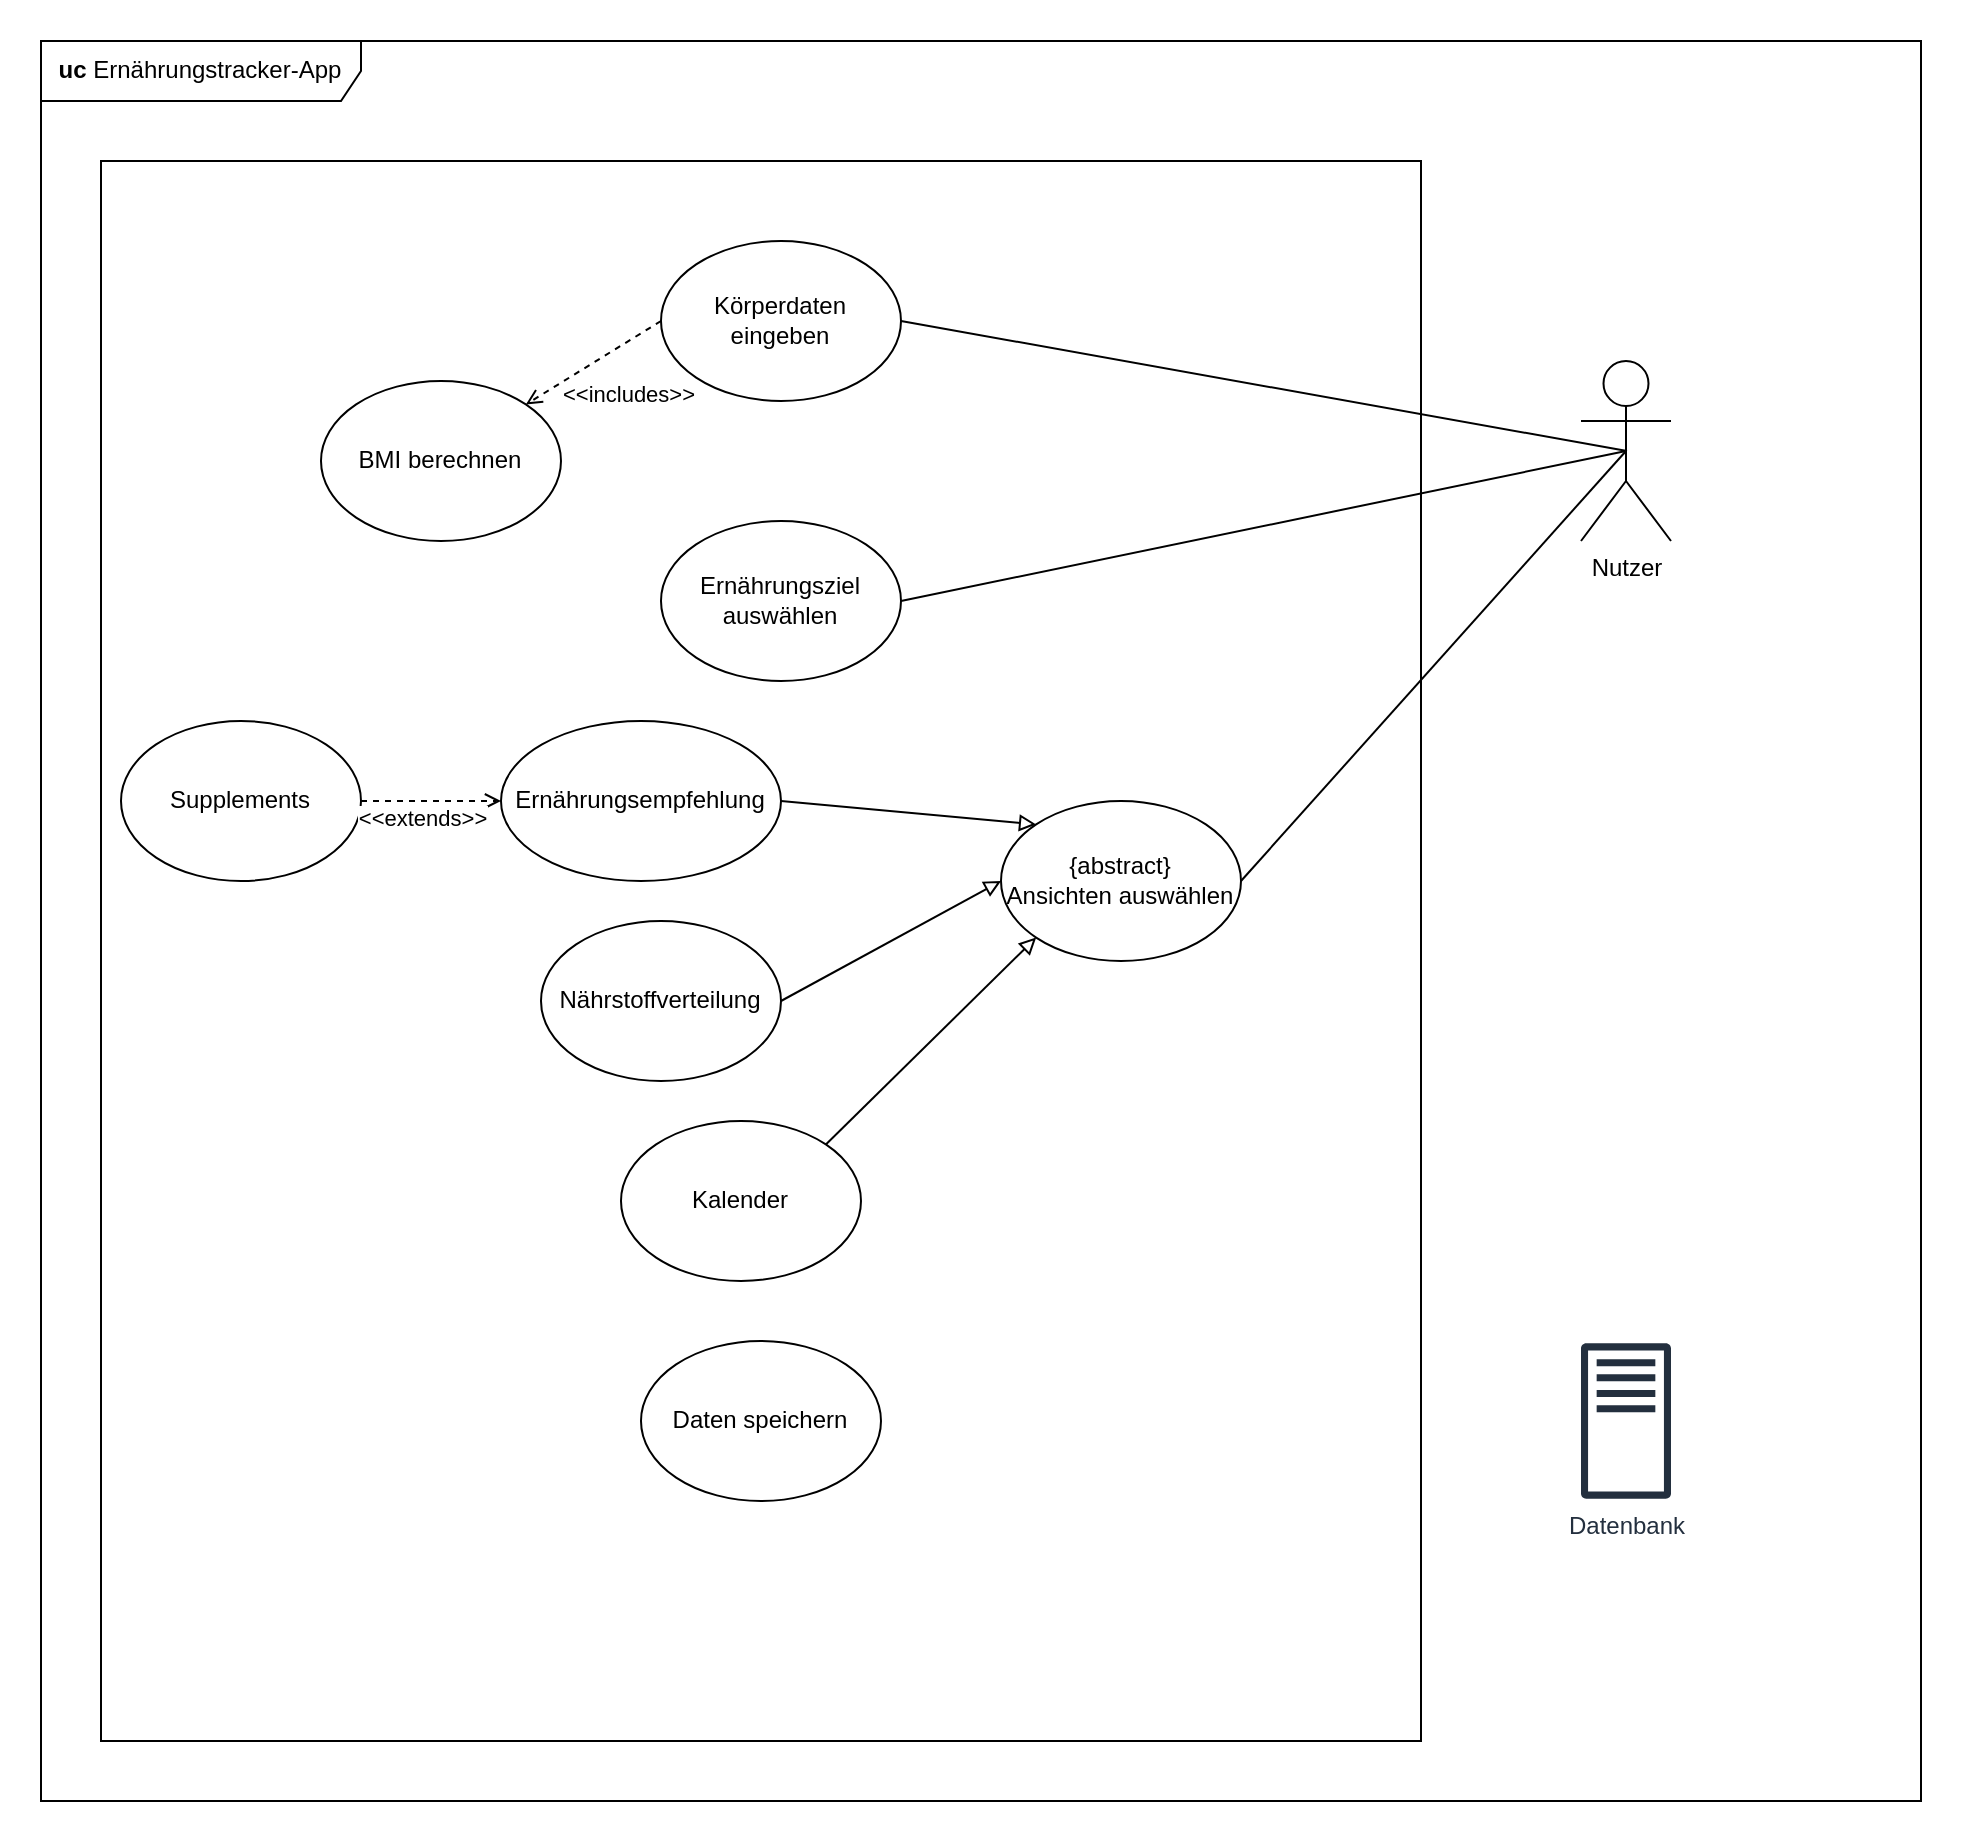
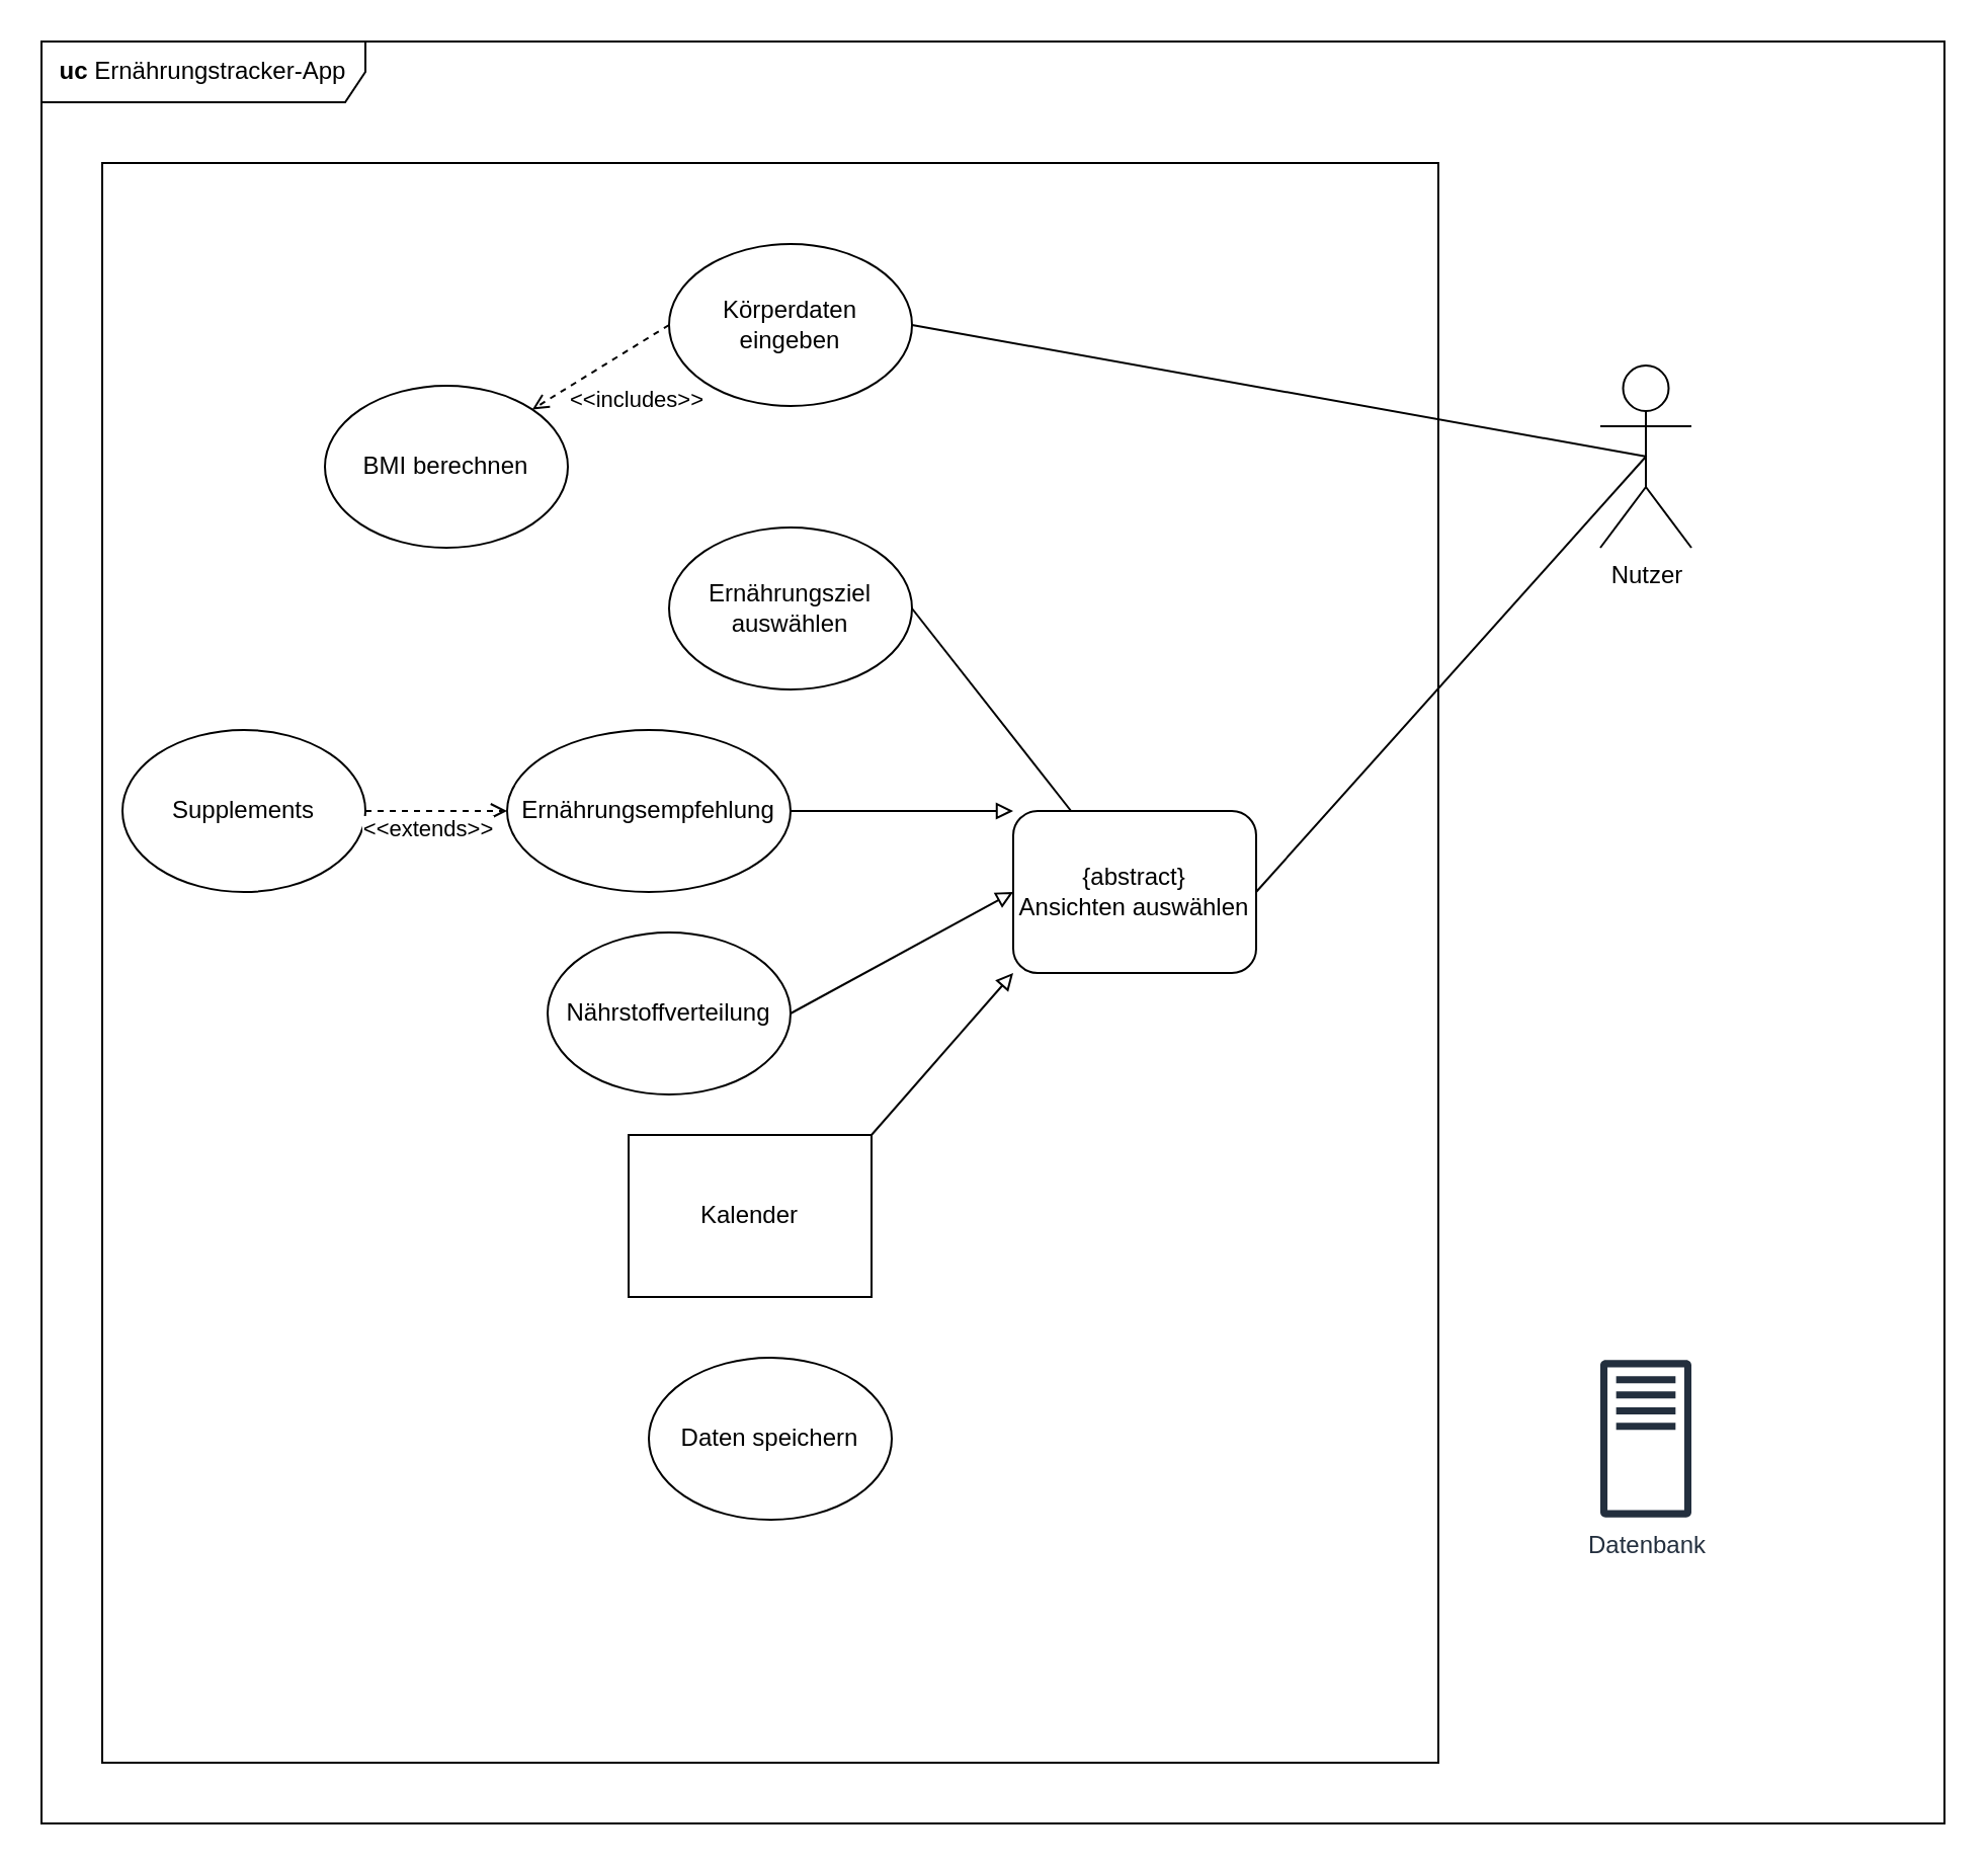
  <mxCell id="0" />
  <mxCell id="1" parent="0" />
  <mxCell id="2" value="&lt;b&gt;uc&lt;/b&gt;&amp;nbsp;Ernährungstracker-App" style="shape=umlFrame;whiteSpace=wrap;html=1;width=160;height=30;" parent="1" vertex="1"><mxGeometry x="20" y="20" width="940" height="880" as="geometry" /></mxCell>
  <mxCell id="3" value="" style="rounded=0;whiteSpace=wrap;html=1;fillColor=none;" parent="1" vertex="1"><mxGeometry x="50" y="80" width="660" height="790" as="geometry" /></mxCell>
  <mxCell id="4" value="Nutzer" style="shape=umlActor;verticalLabelPosition=bottom;verticalAlign=top;html=1;fillColor=none;" parent="1" vertex="1"><mxGeometry x="790" y="180" width="45" height="90" as="geometry" /></mxCell>
  <mxCell id="5" style="rounded=0;orthogonalLoop=1;jettySize=auto;html=1;exitX=1;exitY=0.5;exitDx=0;exitDy=0;endArrow=none;endFill=0;" parent="1" source="8" edge="1"><mxGeometry relative="1" as="geometry"><mxPoint x="813" y="225" as="targetPoint" /></mxGeometry></mxCell>
  <mxCell id="6" style="edgeStyle=none;rounded=0;orthogonalLoop=1;jettySize=auto;html=1;exitX=0;exitY=0.5;exitDx=0;exitDy=0;entryX=1;entryY=0;entryDx=0;entryDy=0;endArrow=open;endFill=0;dashed=1;" parent="1" source="8" target="9" edge="1"><mxGeometry relative="1" as="geometry" /></mxCell>
  <mxCell id="7" value="&amp;lt;&amp;lt;includes&amp;gt;&amp;gt;" style="edgeLabel;html=1;align=center;verticalAlign=middle;resizable=0;points=[];" parent="6" vertex="1" connectable="0"><mxGeometry x="0.332" y="4" relative="1" as="geometry"><mxPoint x="26" y="5" as="offset" /></mxGeometry></mxCell>
  <mxCell id="8" value="Körperdaten eingeben" style="ellipse;whiteSpace=wrap;html=1;fillColor=none;" parent="1" vertex="1"><mxGeometry x="330" y="120" width="120" height="80" as="geometry" /></mxCell>
  <mxCell id="9" value="BMI berechnen" style="ellipse;whiteSpace=wrap;html=1;fillColor=none;" parent="1" vertex="1"><mxGeometry x="160" y="190" width="120" height="80" as="geometry" /></mxCell>
- <mxCell id="10" style="edgeStyle=none;rounded=0;orthogonalLoop=1;jettySize=auto;html=1;exitX=1;exitY=0.5;exitDx=0;exitDy=0;entryX=0.5;entryY=0.5;entryDx=0;entryDy=0;entryPerimeter=0;endArrow=none;endFill=0;" parent="1" source="11" target="4" edge="1"><mxGeometry relative="1" as="geometry" /></mxCell>
+ <mxCell id="10" style="edgeStyle=none;rounded=0;orthogonalLoop=1;jettySize=auto;html=1;exitX=1;exitY=0.5;exitDx=0;exitDy=0;endArrow=none;endFill=0;" parent="1" source="11" target="13" edge="1"><mxGeometry relative="1" as="geometry" /></mxCell>
  <mxCell id="11" value="Ernährungsziel auswählen" style="ellipse;whiteSpace=wrap;html=1;fillColor=none;" parent="1" vertex="1"><mxGeometry x="330" y="260" width="120" height="80" as="geometry" /></mxCell>
  <mxCell id="12" style="edgeStyle=none;rounded=0;orthogonalLoop=1;jettySize=auto;html=1;exitX=1;exitY=0.5;exitDx=0;exitDy=0;entryX=0.5;entryY=0.5;entryDx=0;entryDy=0;entryPerimeter=0;endArrow=none;endFill=0;" parent="1" source="13" target="4" edge="1"><mxGeometry relative="1" as="geometry" /></mxCell>
- <mxCell id="13" value="{abstract}&lt;br&gt;Ansichten auswählen" style="ellipse;whiteSpace=wrap;html=1;fillColor=none;" parent="1" vertex="1"><mxGeometry x="500" y="400" width="120" height="80" as="geometry" /></mxCell>
+ <mxCell id="13" value="{abstract}&lt;br&gt;Ansichten auswählen" style="whiteSpace=wrap;html=1;fillColor=none;rounded=1;" parent="1" vertex="1"><mxGeometry x="500" y="400" width="120" height="80" as="geometry" /></mxCell>
  <mxCell id="14" style="edgeStyle=none;rounded=0;orthogonalLoop=1;jettySize=auto;html=1;exitX=1;exitY=0.5;exitDx=0;exitDy=0;entryX=0;entryY=0;entryDx=0;entryDy=0;endArrow=block;endFill=0;" parent="1" source="15" target="13" edge="1"><mxGeometry relative="1" as="geometry" /></mxCell>
  <mxCell id="15" value="Ernährungsempfehlung" style="ellipse;whiteSpace=wrap;html=1;fillColor=none;" parent="1" vertex="1"><mxGeometry x="250" y="360" width="140" height="80" as="geometry" /></mxCell>
  <mxCell id="16" style="edgeStyle=none;rounded=0;orthogonalLoop=1;jettySize=auto;html=1;exitX=1;exitY=0.5;exitDx=0;exitDy=0;entryX=0;entryY=0.5;entryDx=0;entryDy=0;endArrow=block;endFill=0;" parent="1" source="17" target="13" edge="1"><mxGeometry relative="1" as="geometry" /></mxCell>
  <mxCell id="17" value="Nährstoffverteilung" style="ellipse;whiteSpace=wrap;html=1;fillColor=none;" parent="1" vertex="1"><mxGeometry x="270" y="460" width="120" height="80" as="geometry" /></mxCell>
  <mxCell id="18" style="edgeStyle=none;rounded=0;orthogonalLoop=1;jettySize=auto;html=1;exitX=1;exitY=0;exitDx=0;exitDy=0;entryX=0;entryY=1;entryDx=0;entryDy=0;endArrow=block;endFill=0;" parent="1" source="19" target="13" edge="1"><mxGeometry relative="1" as="geometry" /></mxCell>
- <mxCell id="19" value="Kalender" style="ellipse;whiteSpace=wrap;html=1;fillColor=none;" parent="1" vertex="1"><mxGeometry x="310" y="560" width="120" height="80" as="geometry" /></mxCell>
+ <mxCell id="19" value="Kalender" style="whiteSpace=wrap;html=1;fillColor=none;rounded=0;" parent="1" vertex="1"><mxGeometry x="310" y="560" width="120" height="80" as="geometry" /></mxCell>
  <mxCell id="20" style="edgeStyle=none;rounded=0;orthogonalLoop=1;jettySize=auto;html=1;exitX=1;exitY=0.5;exitDx=0;exitDy=0;entryX=0;entryY=0.5;entryDx=0;entryDy=0;dashed=1;endArrow=open;endFill=0;" parent="1" source="21" target="15" edge="1"><mxGeometry relative="1" as="geometry" /></mxCell>
  <mxCell id="21" value="Supplements" style="ellipse;whiteSpace=wrap;html=1;fillColor=none;" parent="1" vertex="1"><mxGeometry x="60" y="360" width="120" height="80" as="geometry" /></mxCell>
  <mxCell id="22" value="&amp;lt;&amp;lt;extends&amp;gt;&amp;gt;" style="edgeLabel;html=1;align=center;verticalAlign=middle;resizable=0;points=[];" parent="1" vertex="1" connectable="0"><mxGeometry x="210.002" y="408.999" as="geometry" /></mxCell>
  <mxCell id="23" value="Daten speichern" style="ellipse;whiteSpace=wrap;html=1;fillColor=none;" parent="1" vertex="1"><mxGeometry x="320" y="670" width="120" height="80" as="geometry" /></mxCell>
  <mxCell id="24" value="Datenbank" style="sketch=0;outlineConnect=0;fontColor=#232F3E;gradientColor=none;fillColor=#232F3E;strokeColor=none;dashed=0;verticalLabelPosition=bottom;verticalAlign=top;align=center;html=1;fontSize=12;fontStyle=0;aspect=fixed;pointerEvents=1;shape=mxgraph.aws4.traditional_server;" vertex="1" parent="1"><mxGeometry x="790" y="671" width="45" height="78" as="geometry" /></mxCell>
